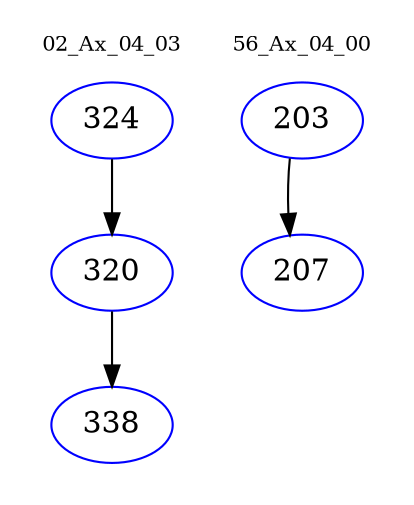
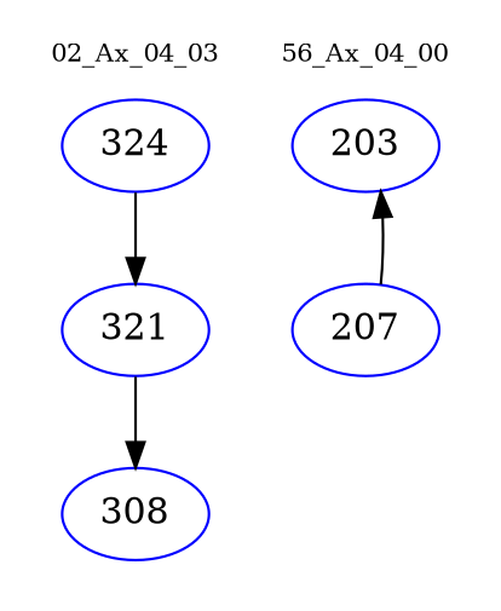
  digraph {
    node [color=blue]
    edge [color=black]
    n1 [label=324]
-   n2 [label=320]
-   n3 [label=338]
+   n2 [label=321]
+   n3 [label=308]
    n4 [label=203]
    n5 [label=207]
    subgraph cluster_1 {
      color=white
      fontsize=10
      label="02_Ax_04_03"
      n1
      n2
      n3
    }
    subgraph cluster_2 {
      color=white
      fontsize=10
      label="56_Ax_04_00"
      n4
      n5
    }
    n1 -> n2
    n2 -> n3
-   n4 -> n5
+   n5 -> n4
  }
